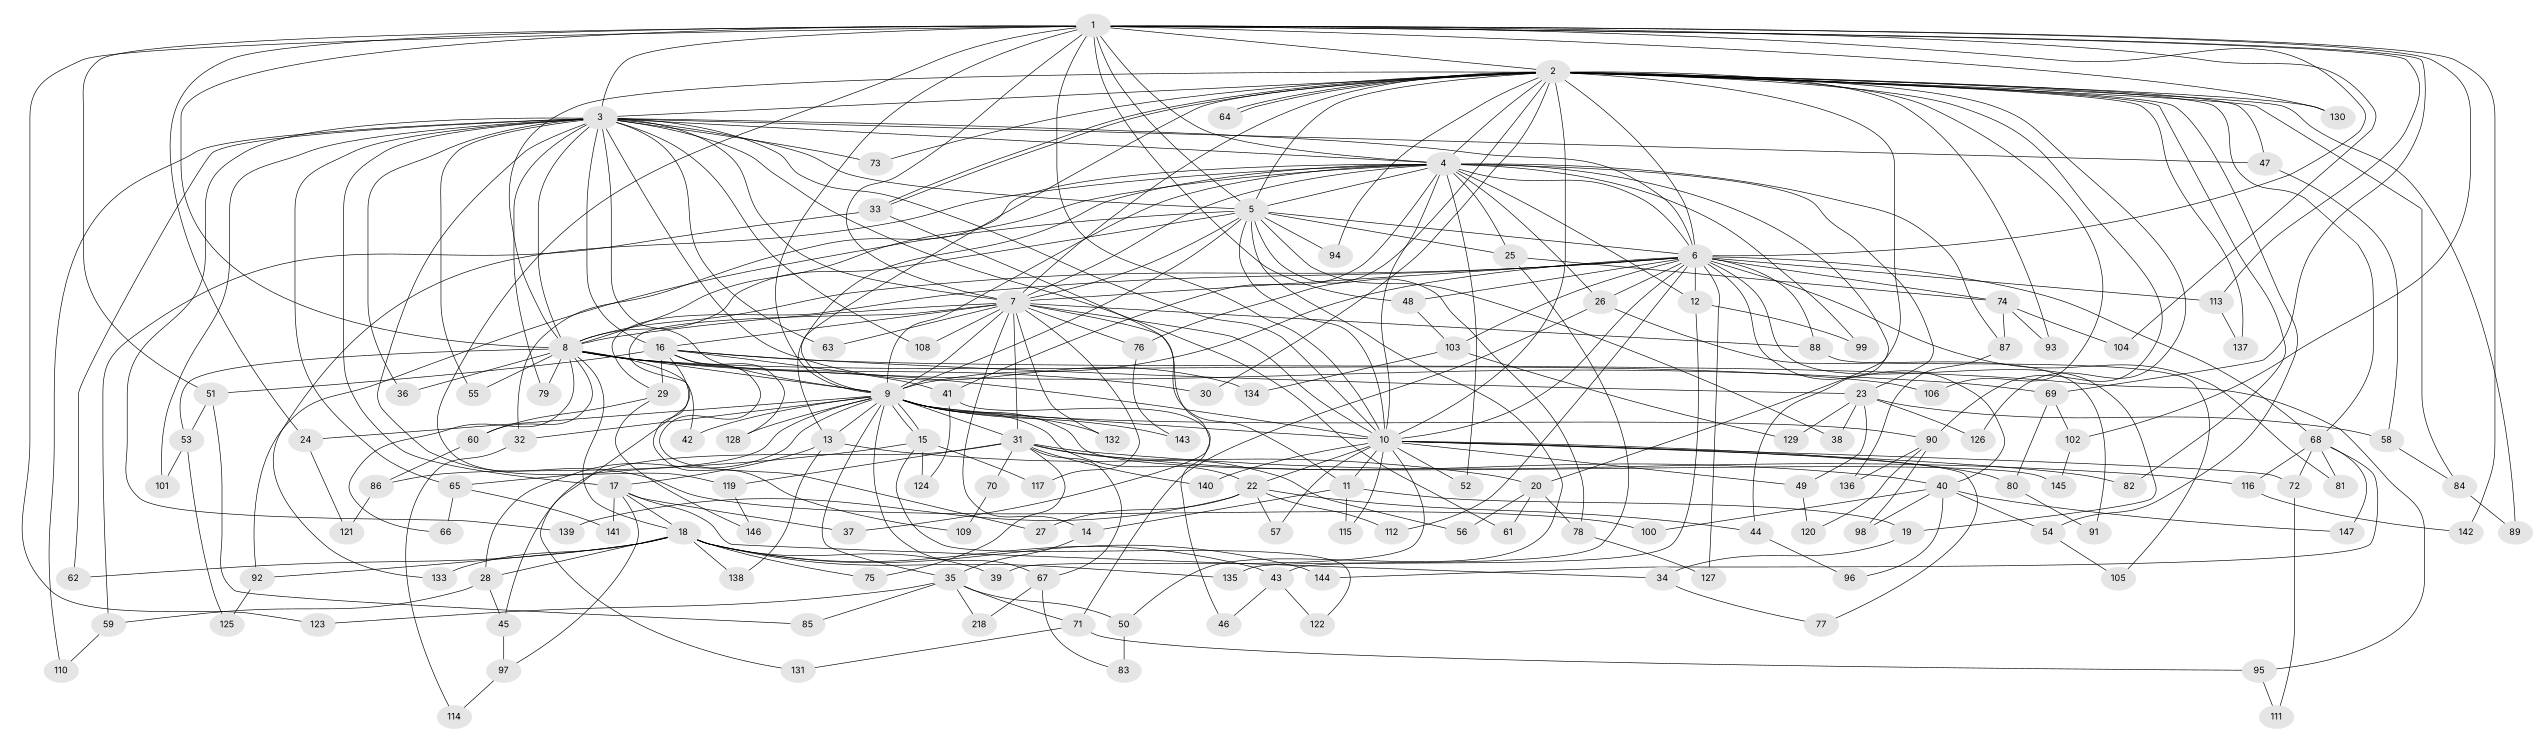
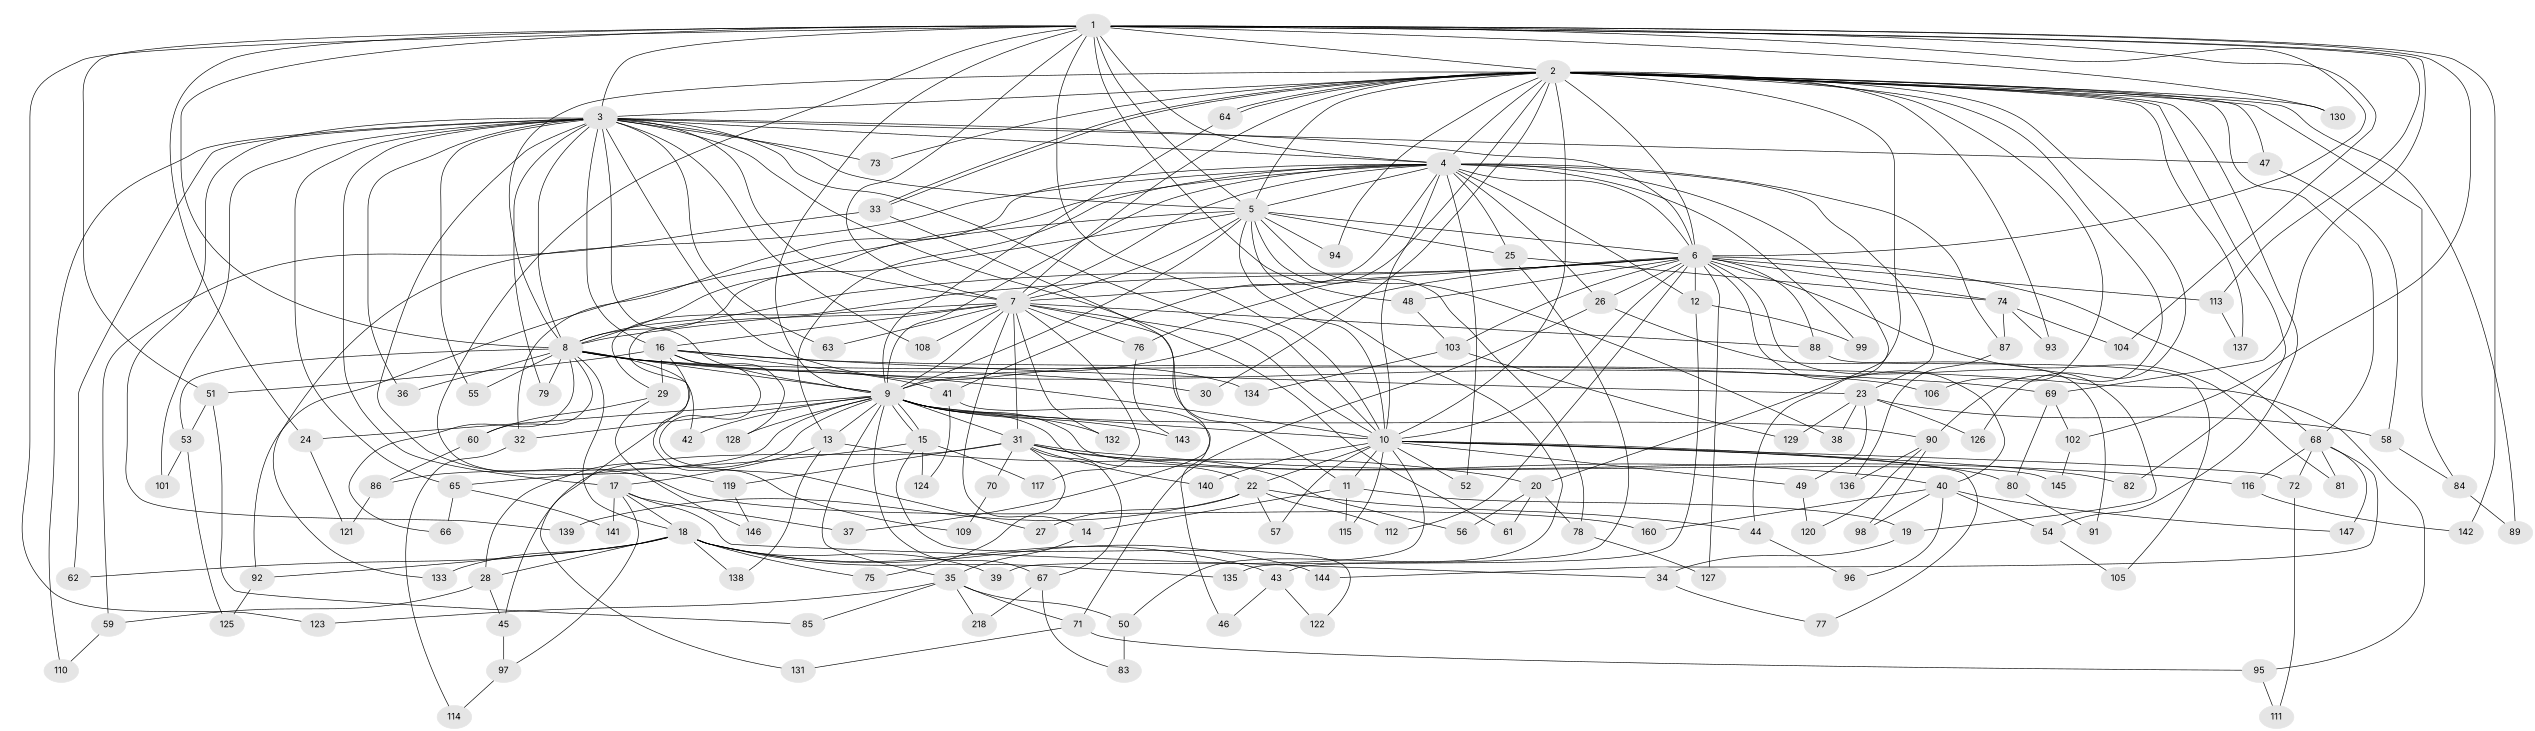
  graph {
    fontname=Inter
    node [color=gray90 fontname=Inter style=filled]
    edge [fontname=Inter]
    1
    2
    3
    4
    5
    6
    7
    8
    9
    10
    24
    48
    51
    69
    102
    104
    113
    119
    123
    130
    142
    20
    30
    33
    47
    54
    64
    68
    73
    76
    82
    84
    89
    90
    93
    94
    106
    126
    137
    16
    17
    36
    55
    61
    62
    63
    65
    79
-   100
+   100 [label=160]
    101
    108
    110
    134
    139
    12
    13
    23
    25
    26
    32
    41
    44
    52
    87
    99
    133
    38
    50
    78
    92
    19
    29
    40
    74
    81
    88
    103
    112
    127
    11
    14
    31
    109
    117
    132
    18
    42
    53
    60
    66
    15
    22
    28
    35
    67
    86
    128
    143
    145
    39
    49
    57
    72
    77
    80
    115
    140
    121
    85
    146
    56
    37
    59
    58
    105
    144
    116
    147
    70
    98
    120
    136
    27
    95
    131
    34
    97
    141
    43
    138
    129
    135
    71
    91
    114
    124
    46
    96
    83
    125
    75
    45
    122
    n144 [label=218]
    111
    1 -- 2
    1 -- 3
    1 -- 4
    1 -- 5
    1 -- 6
    1 -- 7
    1 -- 8
    1 -- 9
    1 -- 10
    1 -- 24
    1 -- 48
    1 -- 51
    1 -- 69
    1 -- 102
    1 -- 104
    1 -- 113
    1 -- 119
    1 -- 123
    1 -- 130
    1 -- 142
    2 -- 3
    2 -- 4
    2 -- 5
    2 -- 6
    2 -- 7
    2 -- 8
-   2 -- 9
+   64 -- 9
    2 -- 10
    2 -- 130
    2 -- 20
    2 -- 30
    2 -- 33
    2 -- 33
    2 -- 47
    2 -- 54
    2 -- 64
    2 -- 64
    2 -- 68
    2 -- 73
    2 -- 76
    2 -- 82
    2 -- 84
    2 -- 89
    2 -- 90
    2 -- 93
    2 -- 94
    2 -- 106
    2 -- 126
    2 -- 137
    3 -- 4
    3 -- 5
    3 -- 6
    3 -- 7
    3 -- 8
    3 -- 9
    3 -- 10
    3 -- 47
    3 -- 73
    3 -- 16
    3 -- 17
    3 -- 36
    3 -- 55
    3 -- 61
    3 -- 62
    3 -- 63
    3 -- 65
    3 -- 79
    3 -- 100
    3 -- 101
    3 -- 108
    3 -- 110
    3 -- 134
    3 -- 139
    4 -- 5
    4 -- 6
    4 -- 7
    4 -- 8
    4 -- 9
    4 -- 10
    4 -- 12
    4 -- 13
    4 -- 23
    4 -- 25
    4 -- 26
    4 -- 32
    4 -- 41
    4 -- 44
    4 -- 52
    4 -- 87
    4 -- 99
    4 -- 133
    5 -- 6
    5 -- 7
    5 -- 8
    5 -- 9
    5 -- 10
    5 -- 94
    5 -- 25
    5 -- 38
    5 -- 50
    5 -- 78
    5 -- 92
    6 -- 7
    6 -- 8
    6 -- 9
    6 -- 10
    6 -- 48
    6 -- 113
    6 -- 68
    6 -- 12
    6 -- 26
    6 -- 19
    6 -- 29
    6 -- 40
    6 -- 74
    6 -- 81
    6 -- 88
    6 -- 103
    6 -- 112
    6 -- 127
    7 -- 8
    7 -- 9
    7 -- 10
    7 -- 76
    7 -- 16
    7 -- 63
    7 -- 108
    7 -- 88
    7 -- 11
    7 -- 14
    7 -- 31
    7 -- 109
    7 -- 117
    7 -- 132
    8 -- 9
    8 -- 10
    8 -- 69
    8 -- 30
    8 -- 106
    8 -- 36
    8 -- 55
    8 -- 79
    8 -- 18
    8 -- 42
    8 -- 53
    8 -- 60
    8 -- 66
    9 -- 10
    9 -- 24
    9 -- 90
    9 -- 13
    9 -- 32
    9 -- 31
    9 -- 132
    9 -- 42
    9 -- 15
    9 -- 15
    9 -- 22
    9 -- 28
    9 -- 35
    9 -- 67
    9 -- 86
    9 -- 128
    9 -- 143
    9 -- 145
    10 -- 82
    10 -- 52
    10 -- 11
    10 -- 22
    10 -- 39
    10 -- 49
    10 -- 57
    10 -- 72
    10 -- 77
    10 -- 80
    10 -- 115
    10 -- 140
    24 -- 121
    48 -- 103
    51 -- 53
    51 -- 85
    69 -- 102
    69 -- 80
    102 -- 145
    113 -- 137
    119 -- 146
    20 -- 61
    20 -- 78
    20 -- 56
    33 -- 37
    33 -- 59
    47 -- 58
    54 -- 105
    68 -- 81
    68 -- 72
    68 -- 144
    68 -- 116
    68 -- 147
    76 -- 143
    84 -- 89
    90 -- 98
    90 -- 120
    90 -- 136
    16 -- 51
    16 -- 23
    16 -- 41
    16 -- 29
    16 -- 128
    16 -- 27
    16 -- 95
    16 -- 131
    17 -- 18
    17 -- 37
    17 -- 34
    17 -- 97
    17 -- 141
    65 -- 66
    65 -- 141
    12 -- 99
    12 -- 43
    13 -- 20
    13 -- 17
    13 -- 138
    23 -- 126
    23 -- 38
    23 -- 49
    23 -- 58
    23 -- 129
    25 -- 74
    25 -- 135
    26 -- 71
    26 -- 91
    32 -- 114
    41 -- 124
    41 -- 46
    44 -- 96
    87 -- 136
    50 -- 83
    78 -- 127
    92 -- 125
    19 -- 34
    29 -- 60
    29 -- 146
    40 -- 54
    40 -- 100
    40 -- 147
    40 -- 98
    40 -- 96
    74 -- 104
    74 -- 93
    74 -- 87
    88 -- 105
    103 -- 134
    103 -- 129
    11 -- 19
    11 -- 14
    11 -- 115
    14 -- 35
    31 -- 119
    31 -- 40
    31 -- 67
    31 -- 140
    31 -- 56
    31 -- 116
    31 -- 70
    31 -- 75
    31 -- 45
    18 -- 62
    18 -- 133
    18 -- 92
    18 -- 28
    18 -- 39
    18 -- 144
    18 -- 43
    18 -- 138
    18 -- 135
    18 -- 75
    53 -- 101
    53 -- 125
    60 -- 86
    15 -- 65
    15 -- 117
    15 -- 124
    15 -- 122
    22 -- 139
    22 -- 44
    22 -- 112
    22 -- 57
    22 -- 27
    28 -- 59
    28 -- 45
    35 -- 123
    35 -- 50
    35 -- 85
    35 -- 71
    35 -- n144
    67 -- 83
    67 -- n144
    86 -- 121
    49 -- 120
    72 -- 111
    80 -- 91
    59 -- 110
    58 -- 84
    116 -- 142
    70 -- 109
    95 -- 111
    34 -- 77
    97 -- 114
    43 -- 46
    43 -- 122
    71 -- 95
    71 -- 131
    45 -- 97
  }
